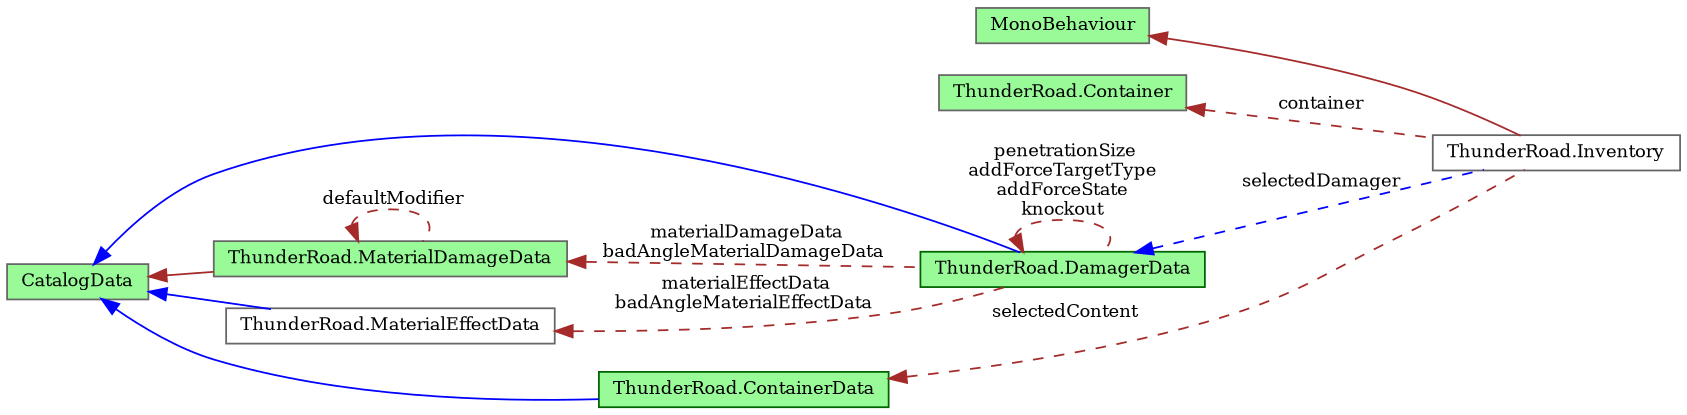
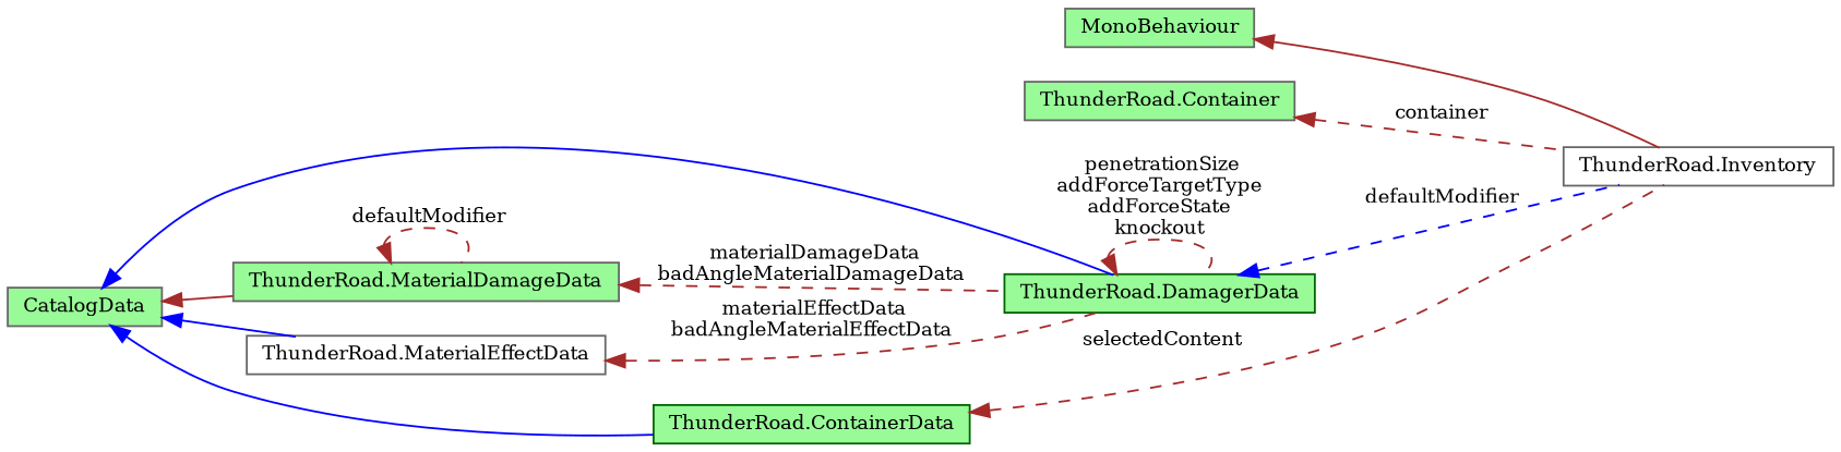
  digraph {
    fontname="DejaVu Serif"
    rankdir=LR
    node [color=gray40 fillcolor=palegreen fontname="DejaVu Serif" fontsize=10 shape=record style=filled]
    edge [color=brown dir=back fontname="DejaVu Serif" fontsize=10 labelfontname=Helvetica labelfontsize=10 style=dashed]
    n1 [fillcolor=white fontcolor=black height=0.2 label="ThunderRoad.Inventory" width=0.4]
    n2 [height=0.2 label=MonoBehaviour width=0.4]
    n3 [height=0.2 label="ThunderRoad.Container" width=0.4]
    n4 [color=darkgreen height=0.2 label="ThunderRoad.DamagerData" width=0.4]
    n5 [height=0.2 label=CatalogData width=0.4]
    n6 [height=0.2 label="ThunderRoad.MaterialDamageData" width=0.4]
    n7 [fillcolor=white height=0.2 label="ThunderRoad.MaterialEffectData" width=0.4]
    n8 [color=darkgreen height=0.2 label="ThunderRoad.ContainerData" width=0.4]
    n2 -> n1 [style=solid]
    n3 -> n1 [label=" container"]
-   n4 -> n1 [color=blue label=" selectedDamager"]
+   n4 -> n1 [color=blue label=" defaultModifier"]
    n4 -> n4 [label=" penetrationSize\naddForceTargetType\naddForceState\nknockout"]
    n5 -> n4 [color=blue style=solid]
    n5 -> n6 [style=solid]
    n5 -> n7 [color=blue style=solid]
    n5 -> n8 [color=blue style=solid]
    n6 -> n4 [label=" materialDamageData\nbadAngleMaterialDamageData"]
    n6 -> n6 [label=" defaultModifier"]
    n7 -> n4 [label=" materialEffectData\nbadAngleMaterialEffectData"]
    n8 -> n1 [label=" selectedContent"]
  }
